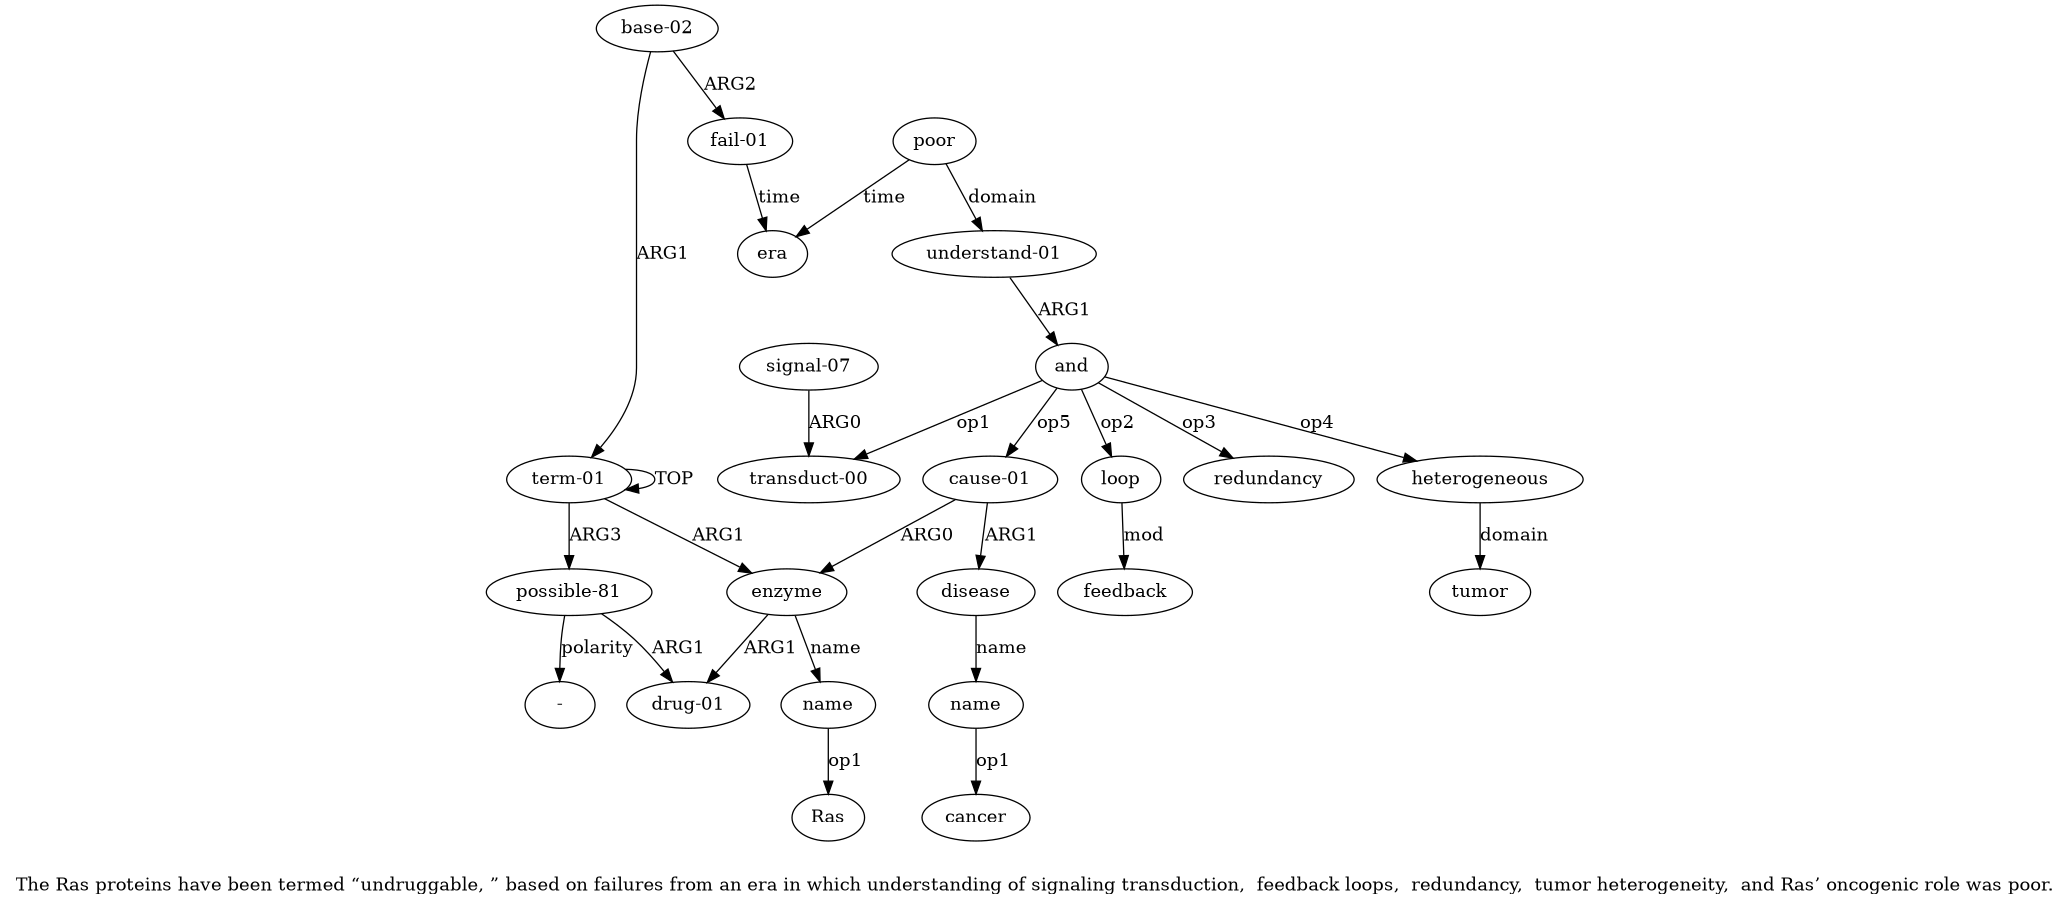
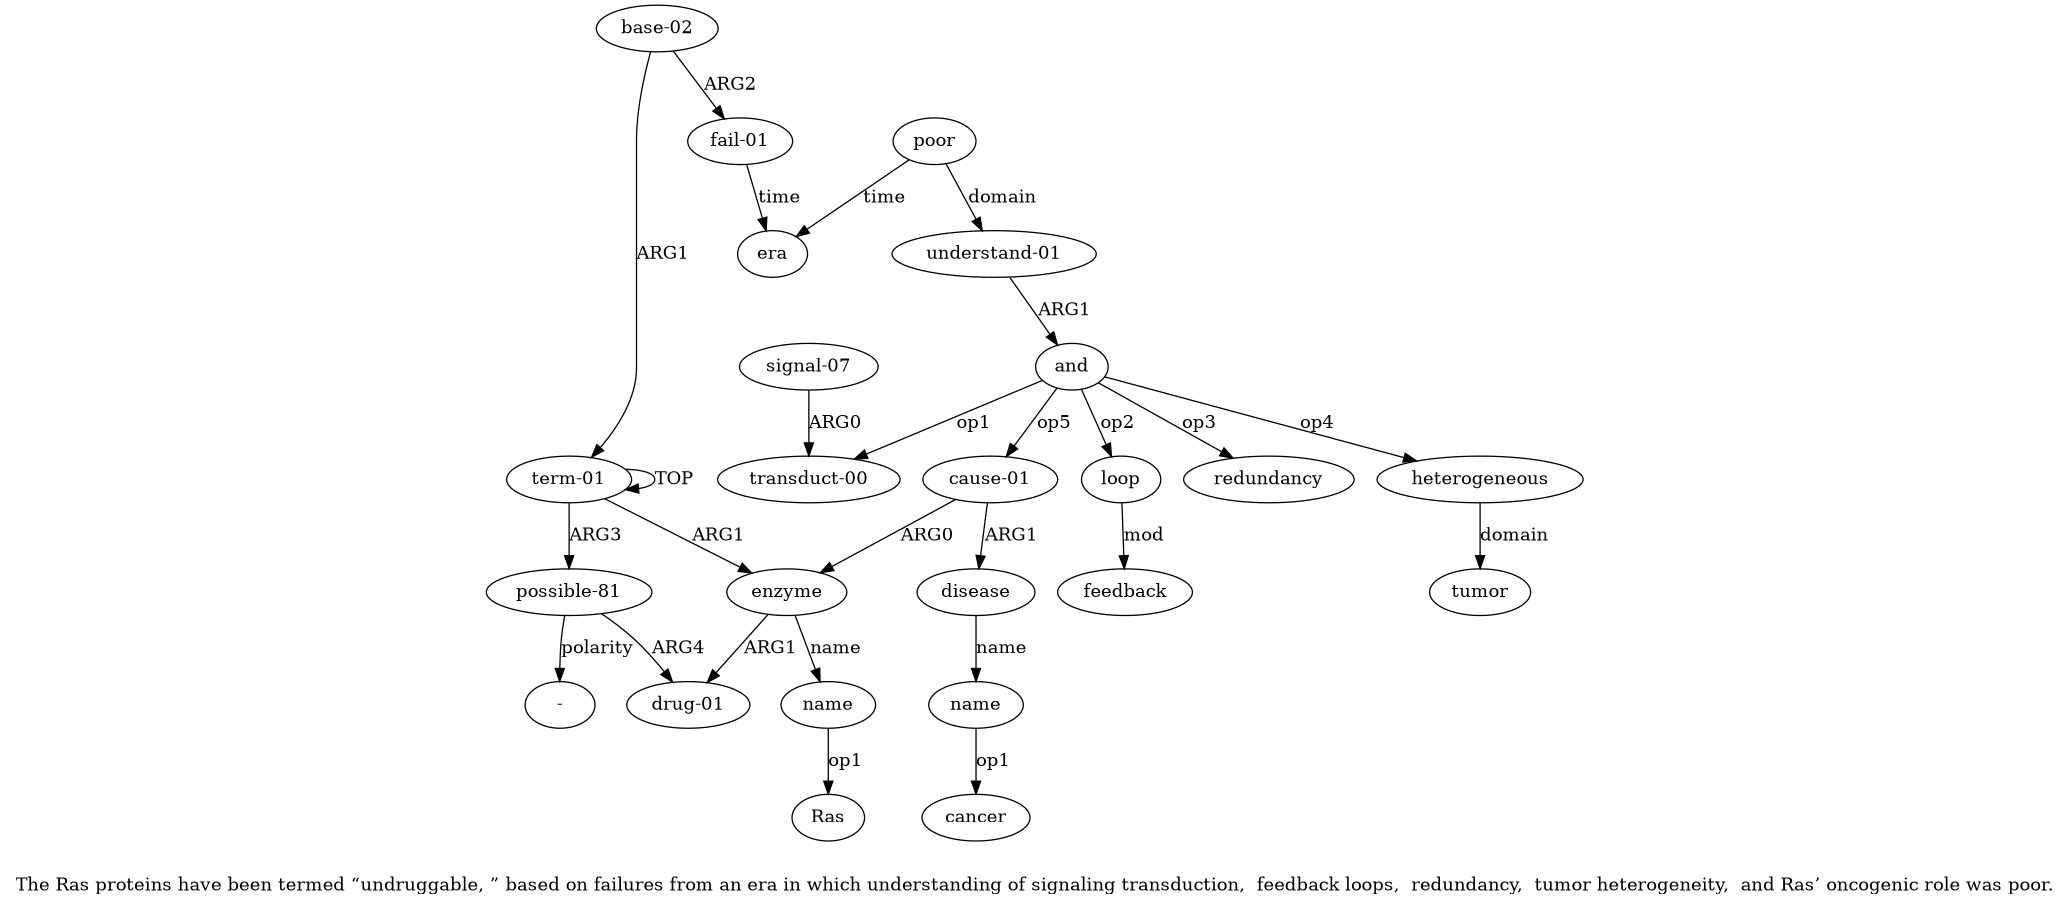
  digraph {
    label="The Ras proteins have been termed “undruggable, ” based on failures from an era in which understanding of signaling transduction,  feedback loops,  redundancy,  tumor heterogeneity,  and Ras’ oncogenic role was poor."
    node [color=black gold_ind=-1 gold_label=name test_ind=-1 test_label=name]
    edge [color=black gold_label=ARG1 test_label=ARG1]
    n1 [gold_ind=20 label=name test_ind=20]
    n2 [gold_label=cancer label=cancer test_label=cancer]
    n3 [gold_label=Ras label=Ras test_label=Ras]
    n4 [gold_label="-" label="-" test_label="-"]
    n5 [gold_ind=15 gold_label=redundancy label=redundancy test_ind=15 test_label=redundancy]
    n6 [gold_ind=14 gold_label=feedback label=feedback test_ind=14 test_label=feedback]
    n7 [gold_ind=17 gold_label=tumor label=tumor test_ind=17 test_label=tumor]
    n8 [gold_ind=16 gold_label=heterogeneous label=heterogeneous test_ind=16 test_label=heterogeneous]
    n9 [gold_ind=11 gold_label="transduct-00" label="transduct-00" test_ind=11 test_label="transduct-00"]
    n10 [gold_ind=10 gold_label=and label=and test_ind=10 test_label=and]
    n11 [gold_ind=13 gold_label=loop label=loop test_ind=13 test_label=loop]
    n12 [gold_ind=18 gold_label="cause-01" label="cause-01" test_ind=18 test_label="cause-01"]
    n13 [gold_ind=19 gold_label=disease label=disease test_ind=19 test_label=disease]
    n14 [gold_ind=1 gold_label=enzyme label=enzyme test_ind=1 test_label=enzyme]
    n15 [gold_ind=2 label=name test_ind=2]
    n16 [gold_ind=4 gold_label="drug-01" label="drug-01" test_ind=4 test_label="drug-01"]
    n17 [gold_ind=12 gold_label="signal-07" label="signal-07" test_ind=12 test_label="signal-07"]
    n18 [gold_ind=0 gold_label="term-01" label="term-01" test_ind=0 test_label="term-01"]
    n19 [gold_ind=3 gold_label="possible-01" label="possible-81" test_ind=3 test_label="possible-01"]
    n20 [gold_ind=5 gold_label="base-02" label="base-02" test_ind=5 test_label="base-02"]
    n21 [gold_ind=6 gold_label="fail-01" label="fail-01" test_ind=6 test_label="fail-01"]
    n22 [gold_ind=7 gold_label=era label=era test_ind=7 test_label=era]
    n23 [gold_ind=9 gold_label="understand-01" label="understand-01" test_ind=9 test_label="understand-01"]
    n24 [gold_ind=8 gold_label=poor label=poor test_ind=8 test_label=poor]
    n1 -> n2 [gold_label=op1 label=op1 test_label=op1]
    n8 -> n7 [gold_label=domain label=domain test_label=domain]
    n10 -> n5 [gold_label=op3 label=op3 test_label=op3]
    n10 -> n8 [gold_label=op4 label=op4 test_label=op4]
    n10 -> n9 [gold_label=op1 label=op1 test_label=op1]
    n10 -> n11 [gold_label=op2 label=op2 test_label=op2]
    n10 -> n12 [gold_label=op5 label=op5 test_label=op5]
    n11 -> n6 [gold_label=mod label=mod test_label=mod]
    n12 -> n13 [label=ARG1]
    n12 -> n14 [gold_label=ARG0 label=ARG0 test_label=ARG0]
    n13 -> n1 [gold_label=name label=name test_label=name]
    n14 -> n15 [gold_label=name label=name test_label=name]
    n14 -> n16 [label=ARG1]
    n15 -> n3 [gold_label=op1 label=op1 test_label=op1]
    n17 -> n9 [gold_label=ARG0 label=ARG0 test_label=ARG0]
    n18 -> n14 [label=ARG1]
    n18 -> n18 [gold_label=TOP label=TOP test_label=TOP]
    n18 -> n19 [gold_label=ARG3 label=ARG3 test_label=ARG3]
    n19 -> n4 [gold_label=polarity label=polarity test_label=polarity]
-   n19 -> n16 [label=ARG1]
+   n19 -> n16 [label=ARG4]
    n20 -> n18 [label=ARG1]
    n20 -> n21 [gold_label=ARG2 label=ARG2 test_label=ARG2]
    n21 -> n22 [gold_label=time label=time test_label=time]
    n23 -> n10 [label=ARG1]
    n24 -> n22 [gold_label=time label=time test_label=time]
    n24 -> n23 [gold_label=domain label=domain test_label=domain]
  }
